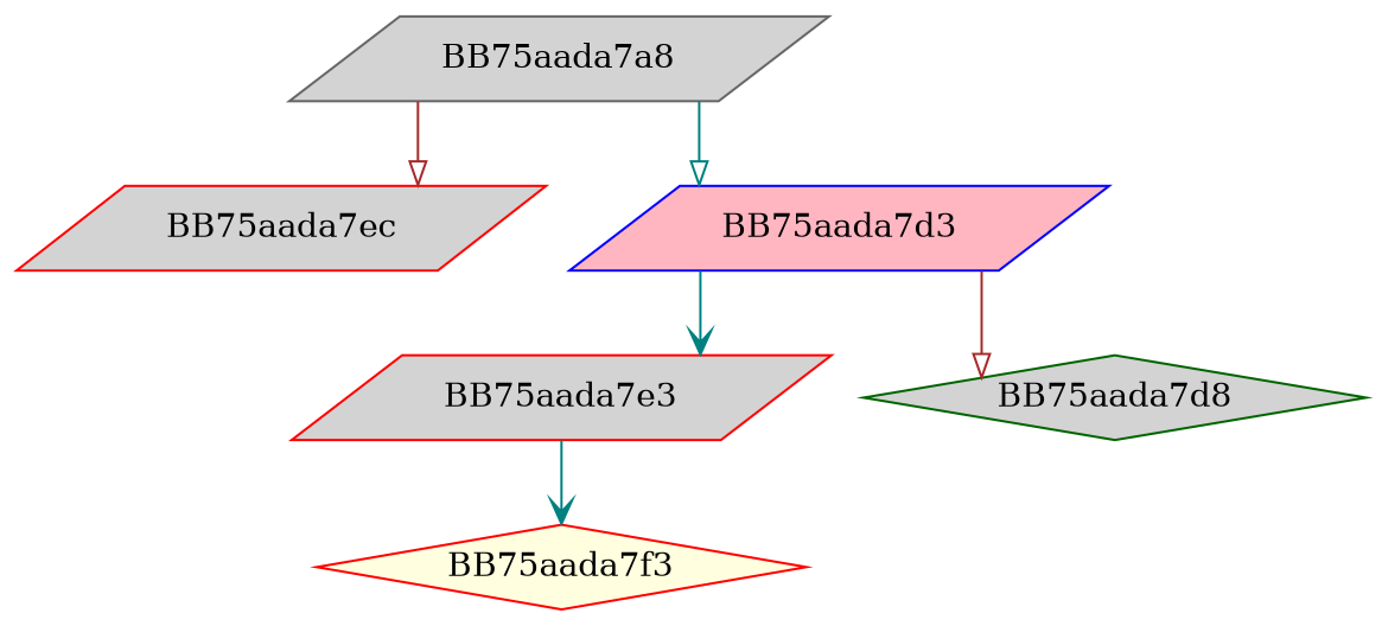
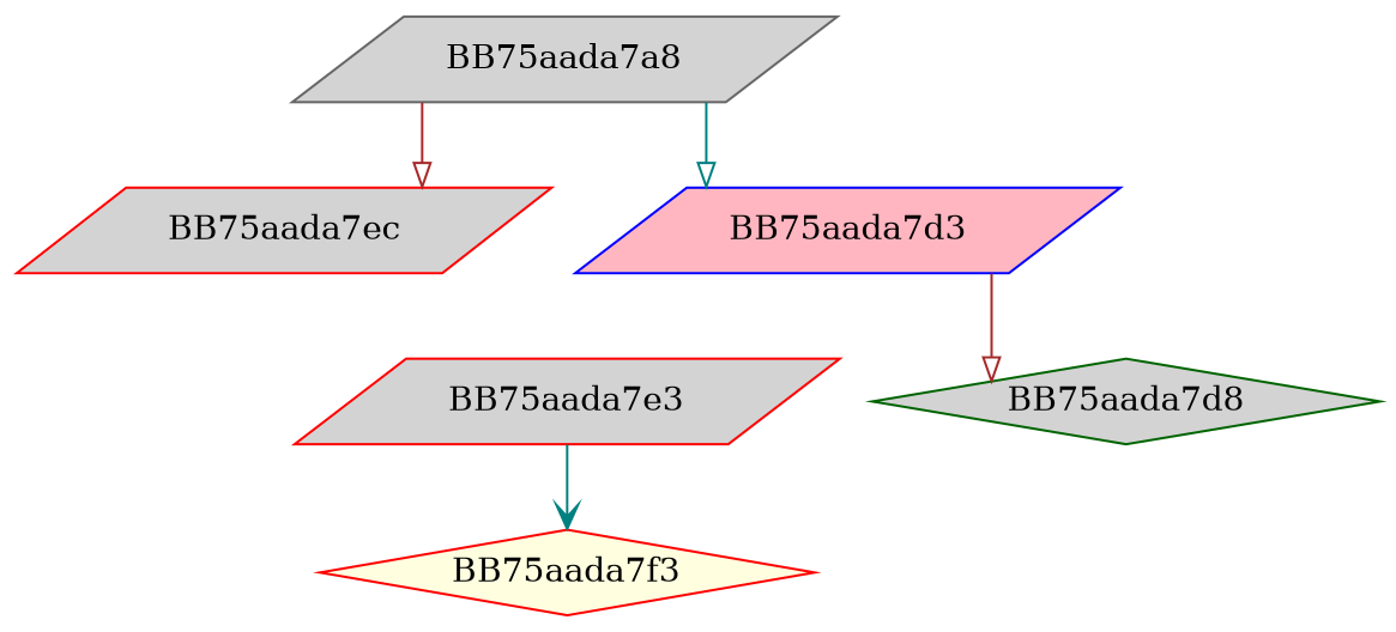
  digraph {
    splines=ortho
    node [color=red fillcolor=lightgrey shape=parallelogram style=filled]
    edge [arrowhead=onormal color=teal]
    BB75aada7a8 [color=gray40]
    BB75aada7ec
    BB75aada7d3 [color=blue fillcolor=lightpink]
    BB75aada7e3
    BB75aada7d8 [color=darkgreen shape=diamond]
    BB75aada7f3 [fillcolor=lightyellow shape=diamond]
    BB75aada7a8 -> BB75aada7ec [color=brown]
    BB75aada7a8 -> BB75aada7d3
-   BB75aada7d3 -> BB75aada7e3 [arrowhead=vee]
    BB75aada7d3 -> BB75aada7d8 [color=brown]
    BB75aada7e3 -> BB75aada7f3 [arrowhead=vee]
  }
